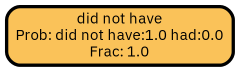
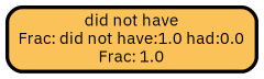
  graph {
    ranksep="0 equally"
    splines=straight
    fontname="IBM Plex Sans"
-   n1 [color=black fillcolor="#fac259" fontcolor=black fontname="IBM Plex Sans" label="did not have\nProb: did not have:1.0 had:0.0\nFrac: 1.0" penwidth=3 shape=box style="filled, rounded"]
+   n1 [color=black fillcolor="#fac259" fontcolor=black fontname="IBM Plex Sans" label="did not have\nFrac: did not have:1.0 had:0.0\nFrac: 1.0" penwidth=3 shape=box style="filled, rounded"]
    subgraph sub_1 {
      rank=same
    }
  }
